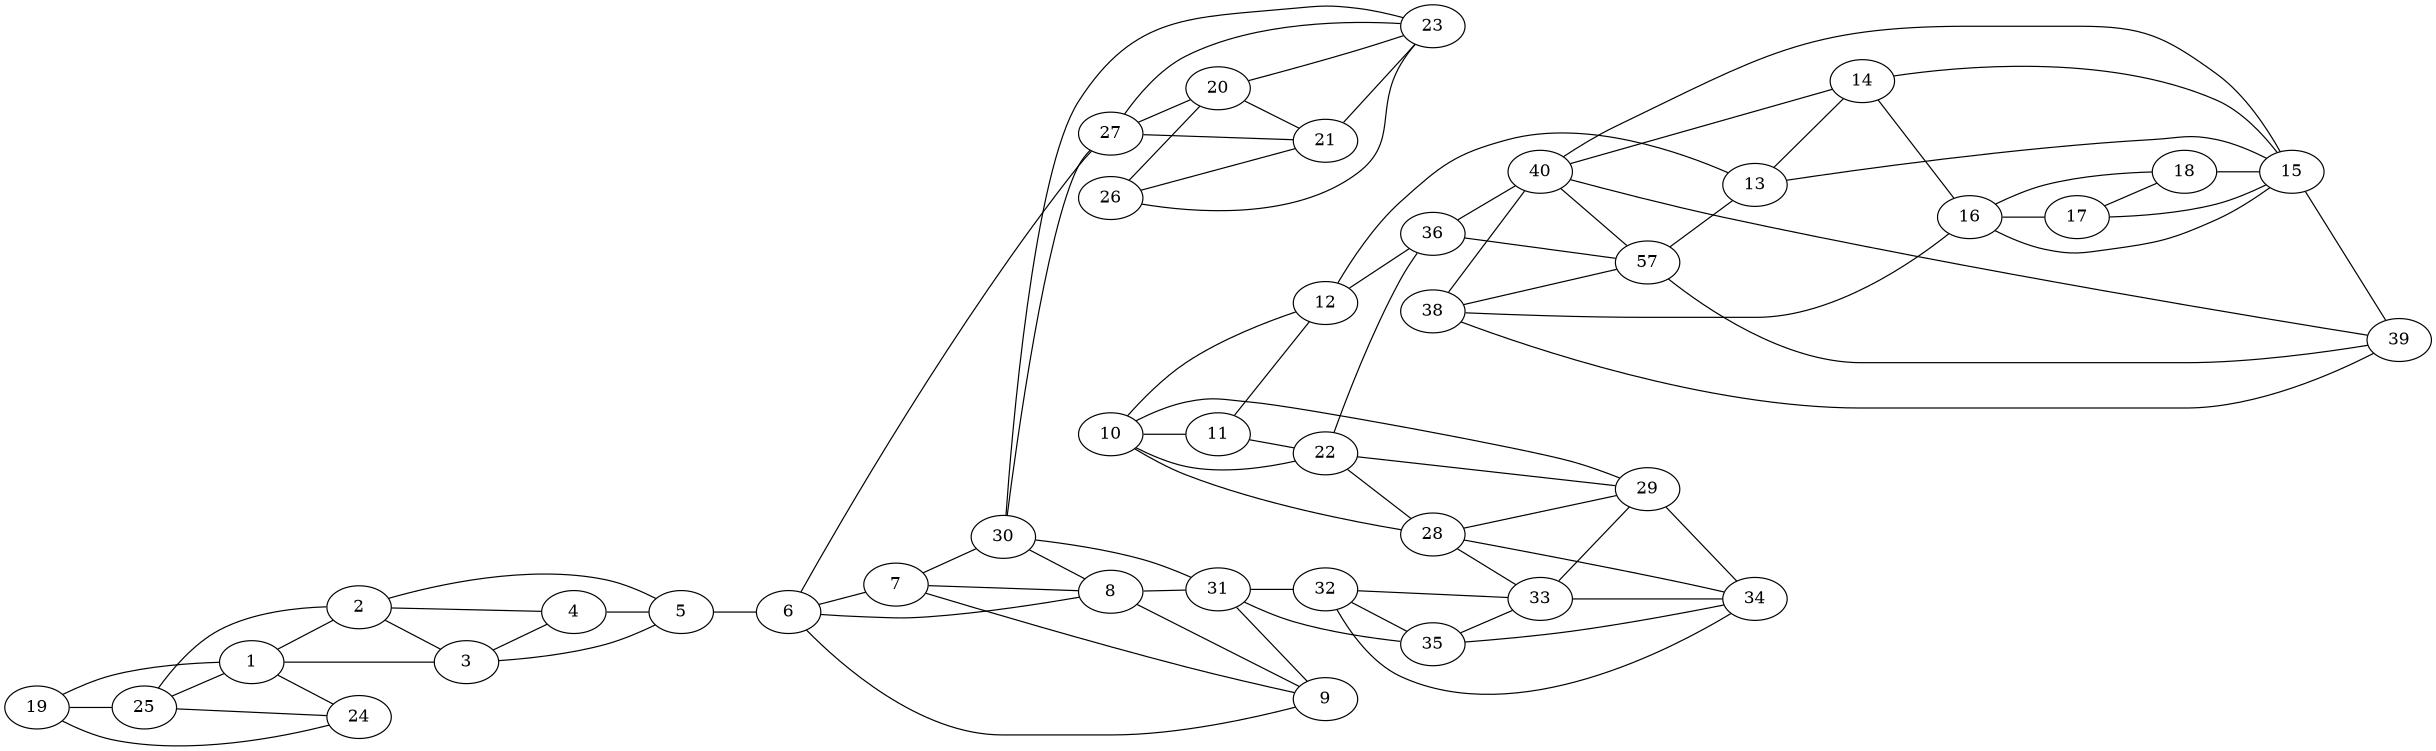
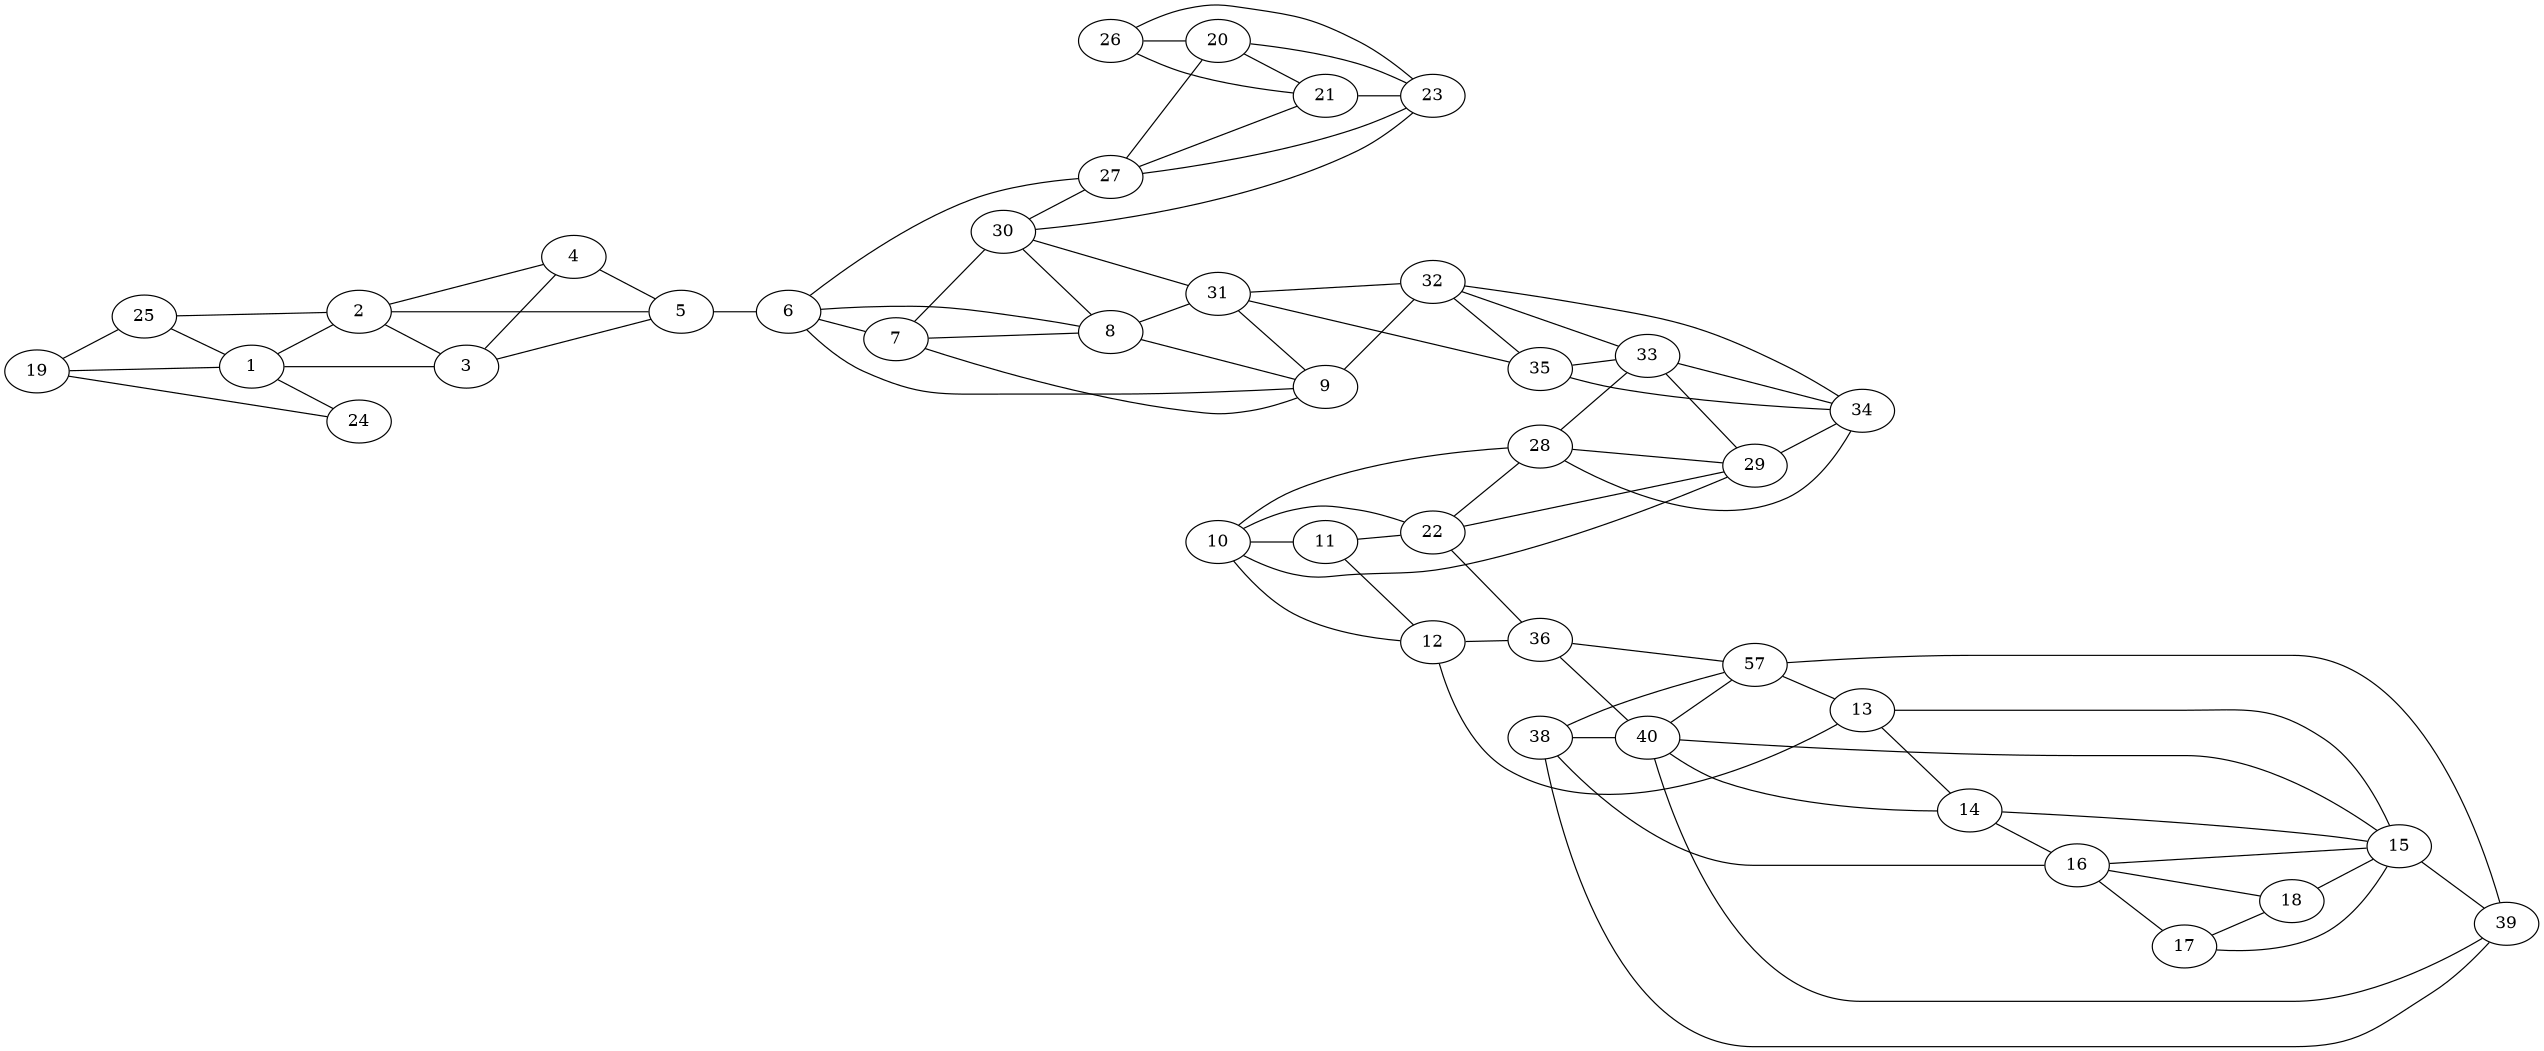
  graph {
    rankdir=LR
    node [aaLength=3 type=1]
    edge [distance0=3.0 frequency=1 type0=1]
    1 [aaLength=12 sequence=SGGLASARRAAE type=0]
    2 [aaLength=5 sequence=GTCVN type=0]
    3 [aaLength=18 sequence=CVPKKVMWNTAVHSEFMH type=0]
    24 [aaLength=4 sequence=YLVI]
    4 [sequence=ADY type=0]
    5 [aaLength=25 sequence=WRVIKEKRDAYVSRLNAIYQNNLTK type=0]
    6 [sequence=ASL type=0]
    26 [aaLength=4 sequence=EIIR]
    20 [aaLength=5 sequence=KKYTA]
    21 [aaLength=4 sequence=TIEV]
    23 [sequence=ILI]
    27 [sequence=GMP]
    7 [aaLength=6 sequence=SDGFFQ type=0]
    8 [aaLength=13 sequence=YIAVEMAGILSAL type=0]
    30 [aaLength=5 sequence=RSVIV]
    31 [aaLength=5 sequence=KTSLM]
    9 [aaLength=13 sequence=SMISTNCTEELEN type=0]
    32 [sequence=EVL]
    35 [aaLength=9 sequence=SQVKEVKKT]
    33 [aaLength=5 sequence=VMTMI]
    34 [aaLength=8 sequence=GLEVSMVT]
    29 [aaLength=4 sequence=CLLW]
    10 [sequence=LNK type=0]
    11 [aaLength=4 sequence=GDVC type=0]
    22 [sequence=IYA]
    28 [sequence=RVP]
    12 [aaLength=16 sequence=TPVAIAAGRKLAHRLF type=0]
    36 [sequence=TVV]
    13 [aaLength=8 sequence=EDEAIHKY type=0]
    40 [aaLength=8 sequence=VKTYSTSF]
    n31 [aaLength=5 label=57 sequence=IGTVG]
    14 [sequence=IEN type=0]
    15 [aaLength=5 sequence=MYHAV type=0]
    16 [aaLength=13 sequence=CDEMLQGFAVAVK type=0]
    39 [aaLength=8 sequence=CVMKMVCA]
    18 [aaLength=5 sequence=SEELV type=0]
    17 [aaLength=5 sequence=KADFD type=0]
    19 [sequence=ASY]
    25 [aaLength=5 sequence=AAVVE]
    38 [aaLength=8 sequence=KVVGIHMQ]
    1 -- 2 [distance0=29.08354]
    1 -- 3 [distance0=40.43764 type0=2]
    1 -- 24 [distance0=62.86721 type0=3]
    2 -- 3 [distance0=14.39642 distance1=2.0 frequency=2 type1=4]
    2 -- 4 [distance0=36.48638 type0=3]
    3 -- 4 [distance0=23.30381 distance1=2.0 frequency=2 type0=2 type1=4]
    4 -- 5 [distance0=20.01203 distance1=10.0 frequency=2 type1=4]
    5 -- 2 [distance0=41.19461 type0=3]
    5 -- 3 [distance0=33.22983 type0=2]
    5 -- 6 [type0=4]
    6 -- 27 [distance0=56.72466 type0=3]
    6 -- 7 [distance0=13.06391 distance1=3.0 frequency=2 type1=4]
    6 -- 8 [distance0=30.46689 type0=2]
    26 -- 20 [distance0=21.0 type0=2]
    26 -- 21 [distance0=15.0 distance1=11.0 frequency=2 type1=4]
    26 -- 23 [distance0=28.0 type0=3]
    20 -- 21 [distance0=6.0]
    20 -- 23 [distance0=7.0 distance1=2.0 frequency=2 type0=2 type1=4]
    21 -- 23 [distance0=13.0 type0=2]
    23 -- 27 [distance0=6.0 distance1=3.0 frequency=2 type1=4]
    27 -- 20 [distance0=13.0 type0=2]
    27 -- 21 [distance0=19.0 type0=3]
    7 -- 30 [distance0=6.0 type0=4]
    8 -- 7 [distance0=20.47938]
    8 -- 31 [distance0=2.0 type0=4]
    30 -- 23 [distance0=37.0 type0=3]
    30 -- 27 [distance0=31.0 type0=2]
    30 -- 8 [type0=4]
    30 -- 31 [distance0=23.0]
    31 -- 9 [distance0=11.0 type0=4]
    31 -- 32 [distance0=32.0 type0=2]
    31 -- 35 [distance0=37.0 type0=3]
    9 -- 6 [distance0=60.80419 type0=3]
    9 -- 7 [distance0=52.34433 type0=2]
    9 -- 8 [distance0=32.1459]
+   9 -- 32 [type0=4]
    32 -- 35 [distance0=5.0 distance1=2.0 frequency=2 type1=4]
    32 -- 33 [distance0=31.0 type0=3]
    32 -- 34 [distance0=16.0 type0=2]
    35 -- 33 [distance0=26.0 type0=3]
    33 -- 34 [distance0=15.0 type0=2]
    33 -- 29 [distance0=9.0 distance1=4.0 frequency=2 type1=4]
    34 -- 35 [distance0=11.0]
    29 -- 34 [distance0=24.0 type0=3]
    10 -- 29 [distance0=42.01198 type0=3]
    10 -- 11 [distance0=34.02858]
    10 -- 22 [distance0=23.0 type0=4]
    10 -- 28 [distance0=39.87489 type0=2]
    11 -- 22 [distance0=55.04696 type0=3]
    11 -- 12 [distance0=13.59415 distance1=5.0 frequency=2 type1=4]
    22 -- 29 [distance0=42.0 type0=2]
    22 -- 28 [distance0=35.0]
    22 -- 36 [distance0=43.0 type0=3]
    28 -- 33 [distance0=16.0 type0=2]
    28 -- 34 [distance0=31.0 type0=3]
    28 -- 29 [distance0=7.0]
    12 -- 10 [distance0=45.32124 type0=2]
    12 -- 36 [distance0=14.0 type0=4]
    12 -- 13 [distance0=45.40726 type0=3]
    36 -- 40 [distance0=27.0 type0=2]
    36 -- n31 [distance0=8.0 distance1=5.0 frequency=2 type1=4]
    13 -- 14 [distance0=10.37958 distance1=1.0 frequency=2 type1=4]
    13 -- 15 [distance0=39.74414 type0=2]
    40 -- n31 [distance0=19.0]
    40 -- 15 [distance0=2.0 type0=4]
    n31 -- 13 [distance0=2.0 type0=4]
    n31 -- 39 [distance0=40.0 type0=3]
    14 -- 40 [distance0=0.0 type0=5]
    14 -- 16 [distance0=51.47288 type0=3]
    15 -- 14 [distance0=39.44465]
    15 -- 16 [distance0=39.68301 type0=2]
    15 -- 39 [distance0=6.0 type0=4]
    16 -- 18 [distance0=31.30188 type0=2]
    16 -- 17 [distance0=19.45102 distance1=4.0 frequency=2 type1=4]
    39 -- 40 [distance0=21.0 type0=2]
    18 -- 15 [distance0=66.99905 type0=3]
    17 -- 15 [distance0=59.02647 type0=3]
    17 -- 18 [distance0=19.43663 distance1=9.0 frequency=2 type1=4]
    19 -- 1 [distance0=63.43726 type0=3]
    19 -- 24 [distance0=4.0 distance1=1.0 frequency=2 type1=4]
    19 -- 25 [distance0=27.0 type0=2]
    25 -- 1 [distance0=64.49253 type0=3]
    25 -- 2 [distance0=5.0 type0=4]
-   25 -- 24 [distance0=23.0]
    38 -- 40 [distance0=33.0 type0=2]
    38 -- n31 [distance0=52.0 type0=3]
    38 -- 16 [type0=4]
    38 -- 39 [distance0=12.0]
  }
